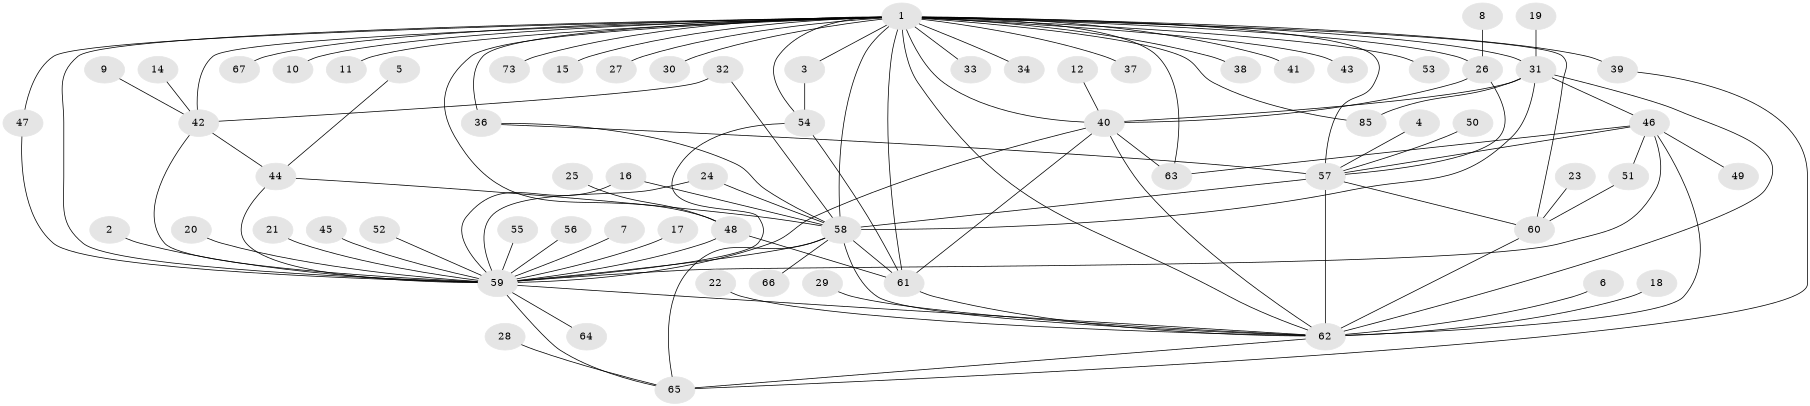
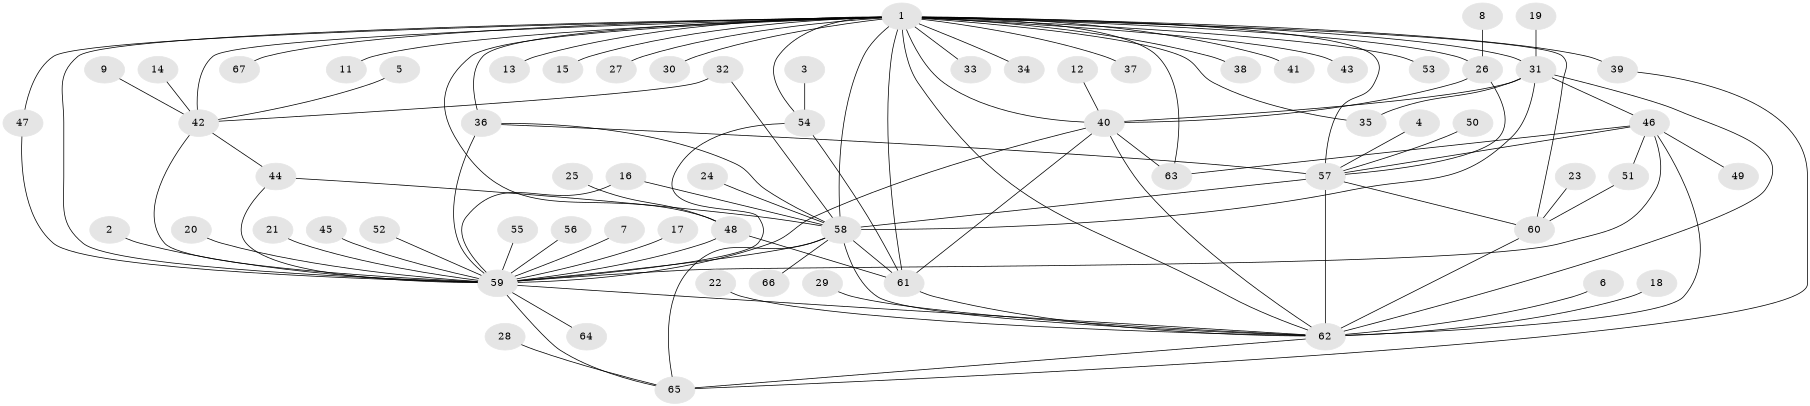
  graph {
    node [color=gray90 style=filled]
    edge [weight=1.0]
    1
    3
-   10
    11
-   13 [label=73]
+   13
    15
    26
    27
    30
    31
    33
    34
-   35 [label=85]
+   35
    36
    37
    38
    39
    40
    41
    42
    43
    47
    48
    53
    54
    57
    58
    59
    60
    61
    62
    63
    67
    46
    65
    44
    66
    64
    2
    4
    5
    6
    7
    8
    9
    12
    14
    16
    17
    18
    19
    20
    21
    22
    23
    24
    25
    28
    29
    49
    51
    32
    45
    50
    52
    55
    56
-   1 -- 3
-   1 -- 10
    1 -- 11
    1 -- 13
    1 -- 15
    1 -- 26
    1 -- 27
    1 -- 30
    1 -- 31
    1 -- 33
    1 -- 34
    1 -- 35
    1 -- 36 [weight=2.0]
    1 -- 37 [weight=2.0]
    1 -- 38
    1 -- 39 [weight=2.0]
    1 -- 40
    1 -- 41
    1 -- 42 [weight=2.0]
    1 -- 43
    1 -- 47
    1 -- 48
    1 -- 53
    1 -- 54 [weight=3.0]
    1 -- 57 [weight=2.0]
    1 -- 58
    1 -- 59
    1 -- 60 [weight=3.0]
    1 -- 61
    1 -- 62
    1 -- 63
    1 -- 67
    3 -- 54
    26 -- 40
    26 -- 57
    31 -- 35
    31 -- 40
    31 -- 58
    31 -- 62
    31 -- 46
    36 -- 57
    36 -- 58
-   24 -- 59
+   36 -- 59
    39 -- 65
    40 -- 59
    40 -- 61
    40 -- 62
    40 -- 63
    42 -- 59
    42 -- 44
    47 -- 59
    48 -- 59
    48 -- 61
    54 -- 59
    54 -- 61
    57 -- 58 [weight=2.0]
    57 -- 60
    57 -- 62 [weight=2.0]
    58 -- 59
    58 -- 61 [weight=2.0]
    58 -- 62
    58 -- 65
    58 -- 66
    59 -- 62
    59 -- 65
    59 -- 64
    60 -- 62 [weight=2.0]
    61 -- 62
    62 -- 65
    46 -- 57
    46 -- 59
    46 -- 62 [weight=2.0]
    46 -- 63
    46 -- 49
    46 -- 51
    44 -- 58
    44 -- 59
    2 -- 59
    4 -- 57
-   5 -- 44
+   5 -- 42
    6 -- 62
    7 -- 59
    8 -- 26
    9 -- 42
    12 -- 40
    14 -- 42
    16 -- 58
    16 -- 59
    17 -- 59
    18 -- 62
    19 -- 31
    20 -- 59
    21 -- 59
    22 -- 62
    23 -- 60
    24 -- 58
    25 -- 48
    28 -- 65
    29 -- 62
    51 -- 60 [weight=2.0]
    32 -- 42
    32 -- 58 [weight=2.0]
    45 -- 59
    50 -- 57
    52 -- 59
    55 -- 59
    56 -- 59
  }
